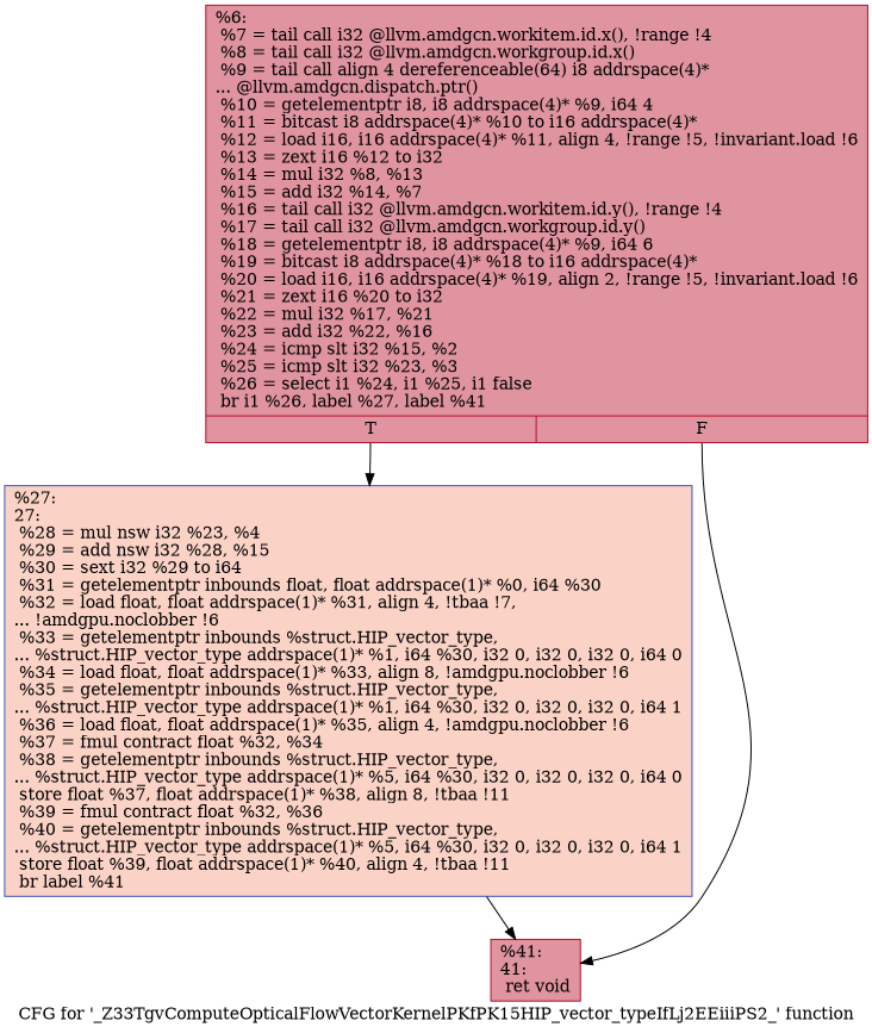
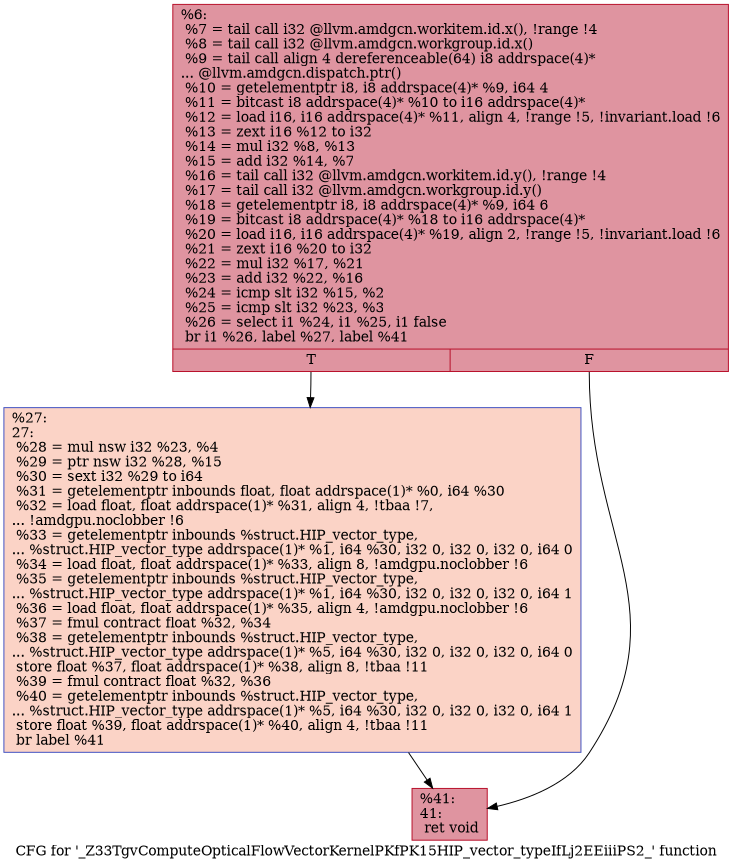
  digraph {
    label="CFG for '_Z33TgvComputeOpticalFlowVectorKernelPKfPK15HIP_vector_typeIfLj2EEiiiPS2_' function"
    node [color="#b70d28ff" fillcolor="#b70d2870" shape=record style=filled]
    n1 [label="{%6:\l  %7 = tail call i32 @llvm.amdgcn.workitem.id.x(), !range !4\l  %8 = tail call i32 @llvm.amdgcn.workgroup.id.x()\l  %9 = tail call align 4 dereferenceable(64) i8 addrspace(4)*\l... @llvm.amdgcn.dispatch.ptr()\l  %10 = getelementptr i8, i8 addrspace(4)* %9, i64 4\l  %11 = bitcast i8 addrspace(4)* %10 to i16 addrspace(4)*\l  %12 = load i16, i16 addrspace(4)* %11, align 4, !range !5, !invariant.load !6\l  %13 = zext i16 %12 to i32\l  %14 = mul i32 %8, %13\l  %15 = add i32 %14, %7\l  %16 = tail call i32 @llvm.amdgcn.workitem.id.y(), !range !4\l  %17 = tail call i32 @llvm.amdgcn.workgroup.id.y()\l  %18 = getelementptr i8, i8 addrspace(4)* %9, i64 6\l  %19 = bitcast i8 addrspace(4)* %18 to i16 addrspace(4)*\l  %20 = load i16, i16 addrspace(4)* %19, align 2, !range !5, !invariant.load !6\l  %21 = zext i16 %20 to i32\l  %22 = mul i32 %17, %21\l  %23 = add i32 %22, %16\l  %24 = icmp slt i32 %15, %2\l  %25 = icmp slt i32 %23, %3\l  %26 = select i1 %24, i1 %25, i1 false\l  br i1 %26, label %27, label %41\l|{<s0>T|<s1>F}}"]
-   n2 [color="#3d50c3ff" fillcolor="#f59c7d70" label="{%27:\l27:                                               \l  %28 = mul nsw i32 %23, %4\l  %29 = add nsw i32 %28, %15\l  %30 = sext i32 %29 to i64\l  %31 = getelementptr inbounds float, float addrspace(1)* %0, i64 %30\l  %32 = load float, float addrspace(1)* %31, align 4, !tbaa !7,\l... !amdgpu.noclobber !6\l  %33 = getelementptr inbounds %struct.HIP_vector_type,\l... %struct.HIP_vector_type addrspace(1)* %1, i64 %30, i32 0, i32 0, i32 0, i64 0\l  %34 = load float, float addrspace(1)* %33, align 8, !amdgpu.noclobber !6\l  %35 = getelementptr inbounds %struct.HIP_vector_type,\l... %struct.HIP_vector_type addrspace(1)* %1, i64 %30, i32 0, i32 0, i32 0, i64 1\l  %36 = load float, float addrspace(1)* %35, align 4, !amdgpu.noclobber !6\l  %37 = fmul contract float %32, %34\l  %38 = getelementptr inbounds %struct.HIP_vector_type,\l... %struct.HIP_vector_type addrspace(1)* %5, i64 %30, i32 0, i32 0, i32 0, i64 0\l  store float %37, float addrspace(1)* %38, align 8, !tbaa !11\l  %39 = fmul contract float %32, %36\l  %40 = getelementptr inbounds %struct.HIP_vector_type,\l... %struct.HIP_vector_type addrspace(1)* %5, i64 %30, i32 0, i32 0, i32 0, i64 1\l  store float %39, float addrspace(1)* %40, align 4, !tbaa !11\l  br label %41\l}"]
+   n2 [color="#3d50c3ff" fillcolor="#f59c7d70" label="{%27:\l27:                                               \l  %28 = mul nsw i32 %23, %4\l  %29 = ptr nsw i32 %28, %15\l  %30 = sext i32 %29 to i64\l  %31 = getelementptr inbounds float, float addrspace(1)* %0, i64 %30\l  %32 = load float, float addrspace(1)* %31, align 4, !tbaa !7,\l... !amdgpu.noclobber !6\l  %33 = getelementptr inbounds %struct.HIP_vector_type,\l... %struct.HIP_vector_type addrspace(1)* %1, i64 %30, i32 0, i32 0, i32 0, i64 0\l  %34 = load float, float addrspace(1)* %33, align 8, !amdgpu.noclobber !6\l  %35 = getelementptr inbounds %struct.HIP_vector_type,\l... %struct.HIP_vector_type addrspace(1)* %1, i64 %30, i32 0, i32 0, i32 0, i64 1\l  %36 = load float, float addrspace(1)* %35, align 4, !amdgpu.noclobber !6\l  %37 = fmul contract float %32, %34\l  %38 = getelementptr inbounds %struct.HIP_vector_type,\l... %struct.HIP_vector_type addrspace(1)* %5, i64 %30, i32 0, i32 0, i32 0, i64 0\l  store float %37, float addrspace(1)* %38, align 8, !tbaa !11\l  %39 = fmul contract float %32, %36\l  %40 = getelementptr inbounds %struct.HIP_vector_type,\l... %struct.HIP_vector_type addrspace(1)* %5, i64 %30, i32 0, i32 0, i32 0, i64 1\l  store float %39, float addrspace(1)* %40, align 4, !tbaa !11\l  br label %41\l}"]
    n3 [label="{%41:\l41:                                               \l  ret void\l}"]
    n1 -> n2 [tailport=s0]
    n1 -> n3 [tailport=s1]
    n2 -> n3
  }
